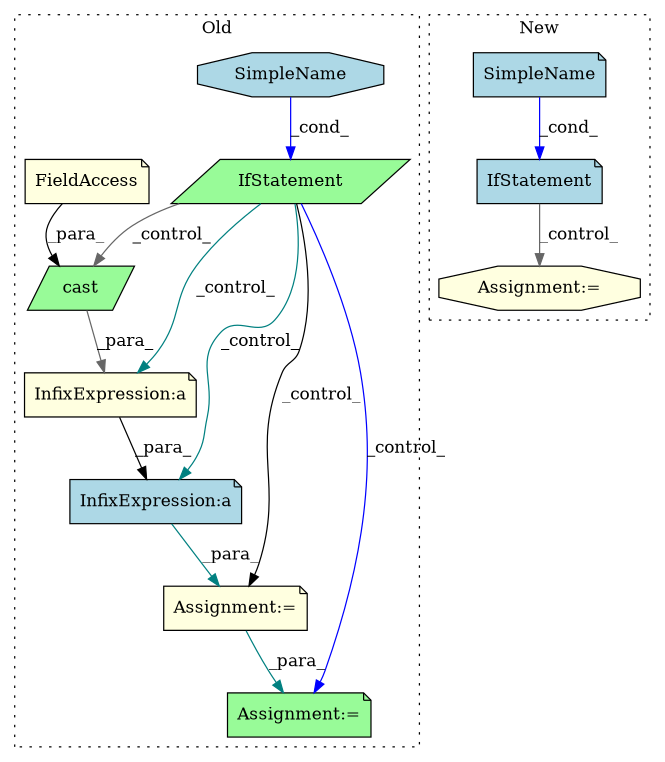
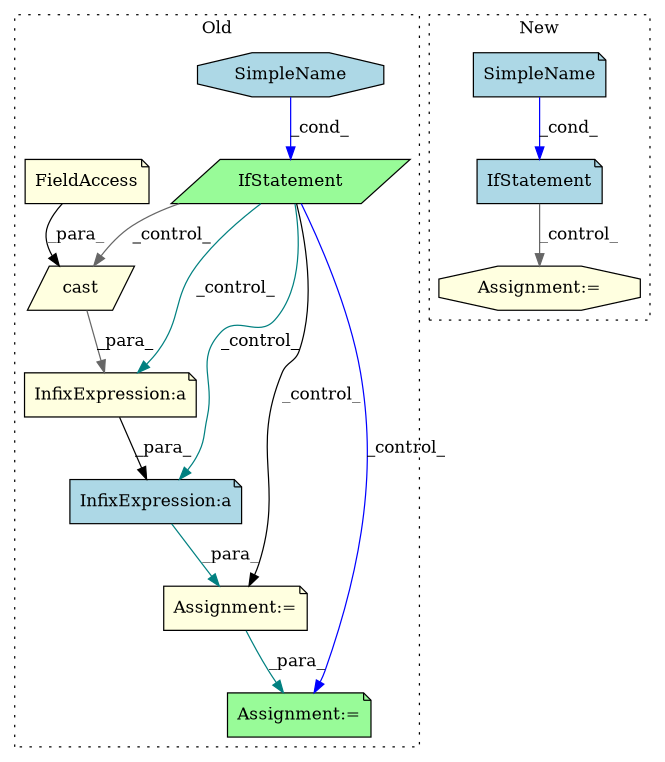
  digraph {
    node [a=7 l=1 shape=note style=filled fillcolor=lightyellow]
    edge [color=teal]
-   n1 [a=32 l="5,1" label=cast s="1552,1596" shape=parallelogram fillcolor=palegreen]
+   n1 [a=32 l="5,1" label=cast s="1552,1596" shape=parallelogram]
    n2 [label="Assignment:=" s=1526]
    n3 [l=2 label="Assignment:=" s=1628 fillcolor=palegreen]
    n4 [a=22 l=24 label=FieldAccess s=1572]
    n5 [a=27 l=3 label="InfixExpression:a" s=1532]
    n6 [a=27 l=3 label="InfixExpression:a" s=1598 fillcolor=lightblue]
    n7 [a=42 l=14 label=SimpleName s=1497 shape=octagon fillcolor=lightblue]
    n8 [a=25 l="4,2" label=IfStatement s="1493,1511" shape=parallelogram fillcolor=palegreen]
    n9 [a=25 l="4,2" label=IfStatement s="1832,1858" fillcolor=lightblue]
    n10 [label="Assignment:=" s=1879 shape=octagon]
    n11 [a=42 label=SimpleName fillcolor=lightblue l=""]
    subgraph cluster_1 {
      label=Old
      style=dotted
      n1
      n2
      n3
      n4
      n5
      n6
      n7
      n8
    }
    subgraph cluster_2 {
      label=New
      style=dotted
      n9
      n10
      n11
    }
    n1 -> n5 [label=_para_ color=gray40]
    n2 -> n3 [label=_para_]
    n4 -> n1 [label=_para_ color=black]
    n5 -> n6 [label=_para_ color=black]
    n6 -> n2 [label=_para_]
    n7 -> n8 [label=_cond_ color=blue]
    n8 -> n1 [label=_control_ color=gray40]
    n8 -> n2 [label=_control_ color=black]
    n8 -> n3 [label=_control_ color=blue]
    n8 -> n5 [label=_control_]
    n8 -> n6 [label=_control_]
    n9 -> n10 [label=_control_ color=gray40]
    n11 -> n9 [label=_cond_ color=blue]
  }
